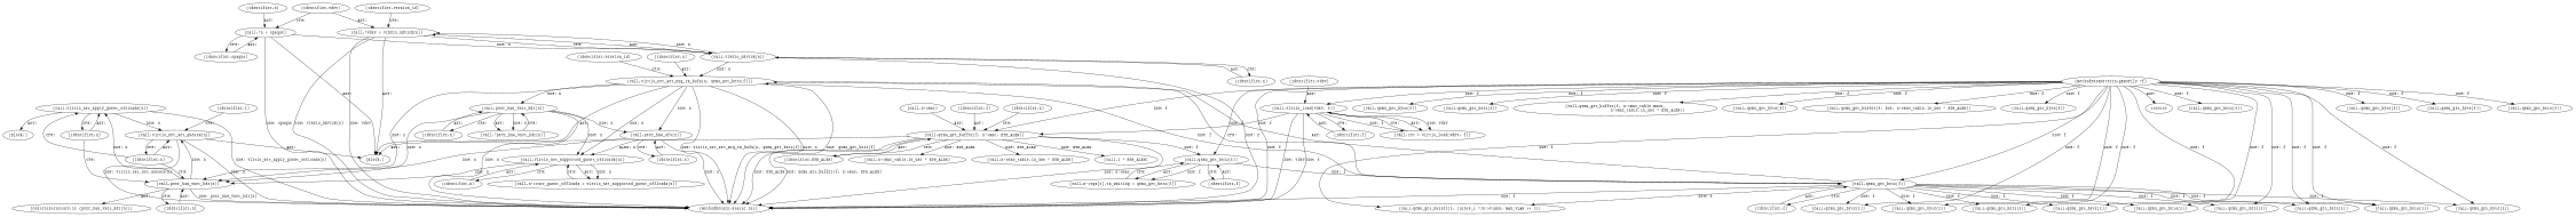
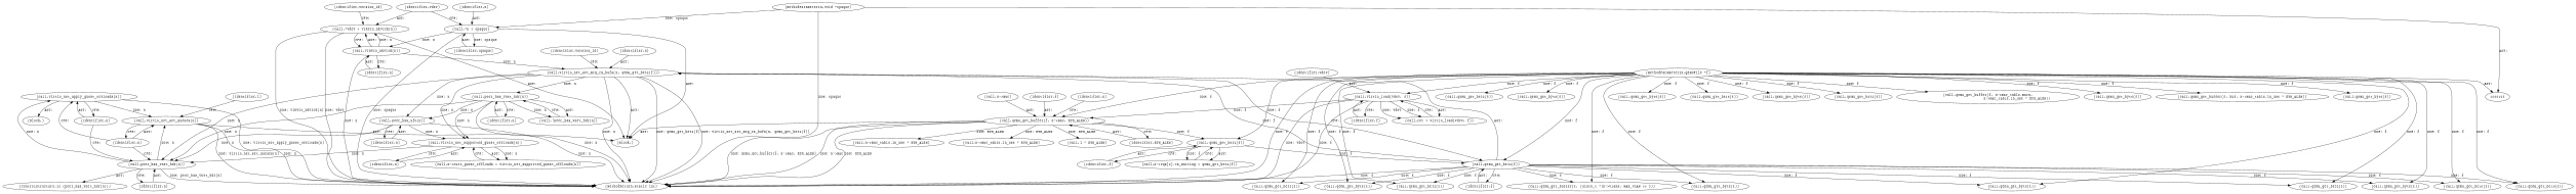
  digraph {
    fontname="Courier Prime"
    node [fontname="Courier Prime"]
    edge [fontname="Courier Prime"]
    n1 [label="(Call,virtio_net_apply_guest_offloads(n))"]
    n2 [label="(Call,virtio_net_set_queues(n))"]
    n3 [label="(Identifier,n)"]
    n4 [label="(MethodReturn,static int)"]
    n5 [label="(Block,)"]
    n6 [label="(Block,)"]
    n7 [label="(Identifier,n)"]
    n8 [label="(Call,peer_has_vnet_hdr(n))"]
    n9 [label="(ControlStructure,if (peer_has_vnet_hdr(n)))"]
    n10 [label="(Identifier,n)"]
    n11 [label="(Call,virtio_net_supported_guest_offloads(n))"]
    n12 [label="(Identifier,n)"]
    n13 [label="(Call,n->curr_guest_offloads = virtio_net_supported_guest_offloads(n))"]
    n14 [label="(Call,virtio_net_set_mrg_rx_bufs(n, qemu_get_be32(f)))"]
    n15 [label="(Call,qemu_get_be32(f))"]
    n16 [label="(Call,peer_has_ufo(n))"]
    n17 [label="(Call,peer_has_vnet_hdr(n))"]
    n18 [label="(Call,qemu_get_byte(f))"]
    n19 [label="(Call,qemu_get_byte(f))"]
    n20 [label="(Identifier,f)"]
    n21 [label="(Call,qemu_get_be16(f))"]
    n22 [label="(Call,qemu_get_byte(f))"]
    n23 [label="(Call,qemu_get_be16(f))"]
    n24 [label="(Call,qemu_get_be32(f))"]
    n25 [label="(Call,qemu_get_be32(f))"]
    n26 [label="(Call,qemu_get_be32(f))"]
    n27 [label="(Call,qemu_get_byte(f))"]
    n28 [label="(Call,qemu_get_buffer(f, (uint8_t *)n->vlans, MAX_VLAN >> 3))"]
    n29 [label="(Identifier,n)"]
    n30 [label="(Call,!peer_has_vnet_hdr(n))"]
    n31 [label="(Identifier,n)"]
    n32 [label="(Call,VIRTIO_DEVICE(n))"]
    n33 [label="(Call,*vdev = VIRTIO_DEVICE(n))"]
    n34 [label="(Identifier,n)"]
    n35 [label="(Call,*n = opaque)"]
    n36 [label="(Identifier,opaque)"]
+   n37 [label="(MethodParameterIn,void *opaque)"]
    1000103
    n39 [label="(Call,qemu_get_be32(f))"]
    n40 [label="(Identifier,f)"]
    n41 [label="(Call,n->vqs[0].tx_waiting = qemu_get_be32(f))"]
    n42 [label="(Call,qemu_get_buffer(f, n->mac, ETH_ALEN))"]
    n43 [label="(Call,i * ETH_ALEN)"]
    n44 [label="(Identifier,ETH_ALEN)"]
    n45 [label="(Call,n->mac_table.in_use * ETH_ALEN)"]
    n46 [label="(Call,n->mac_table.in_use * ETH_ALEN)"]
    n47 [label="(Call,virtio_load(vdev, f))"]
    n48 [label="(Identifier,f)"]
    n49 [label="(Call,ret = virtio_load(vdev, f))"]
    n50 [label="(MethodParameterIn,QEMUFile *f)"]
    n51 [label="(Call,qemu_get_be32(f))"]
    n52 [label="(Call,qemu_get_byte(f))"]
    n53 [label="(Call,qemu_get_byte(f))"]
    n54 [label="(Call,qemu_get_be16(f))"]
    n55 [label="(Call,qemu_get_byte(f))"]
    n56 [label="(Call,qemu_get_be32(f))"]
    n57 [label="(Call,qemu_get_buffer(f, n->mac_table.macs,\n                            n->mac_table.in_use * ETH_ALEN))"]
    n58 [label="(Call,qemu_get_byte(f))"]
    n59 [label="(Call,qemu_get_buffer(f, buf, n->mac_table.in_use * ETH_ALEN))"]
    n60 [label="(Call,qemu_get_byte(f))"]
    n61 [label="(Identifier,n)"]
    n62 [label="(Call,n->mac)"]
    n63 [label="(Identifier,n)"]
    n64 [label="(Identifier,f)"]
    n65 [label="(Identifier,version_id)"]
    n66 [label="(Identifier,i)"]
    n67 [label="(Identifier,vdev)"]
    n68 [label="(Identifier,vdev)"]
    n69 [label="(Identifier,n)"]
    n70 [label="(Identifier,version_id)"]
    n1 -> n2 [label="DDG: n"]
    n1 -> n3 [label="CFG: "]
    n1 -> n4 [label="DDG: virtio_net_apply_guest_offloads(n)"]
    n1 -> n5 [label="AST: "]
    n2 -> n4 [label="DDG: virtio_net_set_queues(n)"]
    n2 -> n4 [label="DDG: n"]
    n2 -> n6 [label="AST: "]
    n2 -> n7 [label="CFG: "]
    n3 -> n1 [label="AST: "]
    n3 -> n8 [label="CFG: "]
    n7 -> n1 [label="CFG: "]
    n7 -> n2 [label="AST: "]
    n7 -> n8 [label="CFG: "]
    n8 -> n1 [label="DDG: n"]
    n8 -> n2 [label="DDG: n"]
    n8 -> n4 [label="DDG: peer_has_vnet_hdr(n)"]
    n8 -> n9 [label="AST: "]
    n8 -> n10 [label="CFG: "]
    n10 -> n8 [label="AST: "]
    n11 -> n8 [label="DDG: n"]
    n11 -> n12 [label="CFG: "]
    n11 -> n13 [label="AST: "]
    n11 -> n13 [label="DDG: n"]
    n12 -> n11 [label="AST: "]
    n13 -> n11 [label="CFG: "]
    n14 -> n4 [label="DDG: qemu_get_be32(f)"]
    n14 -> n4 [label="DDG: virtio_net_set_mrg_rx_bufs(n, qemu_get_be32(f))"]
    n14 -> n4 [label="DDG: n"]
    n14 -> n6 [label="AST: "]
    n14 -> n8 [label="DDG: n"]
    n14 -> n11 [label="DDG: n"]
    n14 -> n15 [label="CFG: "]
    n14 -> n16 [label="DDG: n"]
    n14 -> n17 [label="DDG: n"]
    n15 -> n4 [label="DDG: f"]
    n15 -> n14 [label="AST: "]
    n15 -> n14 [label="DDG: f"]
    n15 -> n18 [label="DDG: f"]
    n15 -> n19 [label="DDG: f"]
    n15 -> n20 [label="CFG: "]
    n15 -> n21 [label="DDG: f"]
    n15 -> n22 [label="DDG: f"]
    n15 -> n23 [label="DDG: f"]
    n15 -> n24 [label="DDG: f"]
    n15 -> n25 [label="DDG: f"]
    n15 -> n26 [label="DDG: f"]
    n15 -> n27 [label="DDG: f"]
    n15 -> n28 [label="DDG: f"]
    n16 -> n4 [label="DDG: n"]
    n16 -> n8 [label="DDG: n"]
-   n16 -> n11 [label="ALEN: n"]
+   n16 -> n11 [label="DDG: n"]
    n16 -> n29 [label="CFG: "]
    n17 -> n4 [label="DDG: n"]
    n17 -> n8 [label="DDG: n"]
    n17 -> n11 [label="DDG: n"]
    n17 -> n16 [label="DDG: n"]
    n17 -> n30 [label="AST: "]
    n17 -> n30 [label="DDG: n"]
    n17 -> n31 [label="CFG: "]
    n20 -> n15 [label="AST: "]
    n29 -> n16 [label="AST: "]
    n30 -> n17 [label="CFG: "]
    n31 -> n17 [label="AST: "]
    n32 -> n4 [label="DDG: n"]
    n32 -> n14 [label="DDG: n"]
    n32 -> n33 [label="AST: "]
    n32 -> n33 [label="DDG: n"]
    n32 -> n34 [label="CFG: "]
    n33 -> n4 [label="DDG: vdev"]
    n33 -> n4 [label="DDG: VIRTIO_DEVICE(n)"]
    n33 -> n6 [label="AST: "]
    n33 -> n32 [label="CFG: "]
    n34 -> n32 [label="AST: "]
    n35 -> n4 [label="DDG: opaque"]
    n35 -> n6 [label="AST: "]
    n35 -> n32 [label="DDG: n"]
-   n35 -> n36 [label="CFG: "]
+   n35 -> n36 [label="DDG: opaque"]
    n36 -> n35 [label="AST: "]
+   n37 -> n4 [label="DDG: opaque"]
+   n37 -> n35 [label="DDG: opaque"]
+   n37 -> 1000103 [label="AST: "]
    n39 -> n15 [label="DDG: f"]
    n39 -> n40 [label="CFG: "]
    n39 -> n41 [label="AST: "]
    n39 -> n41 [label="DDG: f"]
    n40 -> n39 [label="AST: "]
    n41 -> n39 [label="CFG: "]
    n42 -> n4 [label="DDG: qemu_get_buffer(f, n->mac, ETH_ALEN)"]
    n42 -> n4 [label="DDG: n->mac"]
    n42 -> n4 [label="DDG: ETH_ALEN"]
    n42 -> n6 [label="AST: "]
    n42 -> n39 [label="DDG: f"]
    n42 -> n43 [label="DDG: ETH_ALEN"]
    n42 -> n44 [label="CFG: "]
    n42 -> n45 [label="DDG: ETH_ALEN"]
    n42 -> n46 [label="DDG: ETH_ALEN"]
    n44 -> n42 [label="AST: "]
    n47 -> n4 [label="DDG: vdev"]
    n47 -> n4 [label="DDG: f"]
    n47 -> n42 [label="DDG: f"]
    n47 -> n48 [label="CFG: "]
    n47 -> n49 [label="AST: "]
    n47 -> n49 [label="DDG: vdev"]
    n47 -> n49 [label="DDG: f"]
    n48 -> n47 [label="AST: "]
    n49 -> n47 [label="CFG: "]
    n50 -> n4 [label="DDG: f"]
    n50 -> n15 [label="DDG: f"]
    n50 -> n18 [label="DDG: f"]
    n50 -> n19 [label="DDG: f"]
    n50 -> n21 [label="DDG: f"]
    n50 -> n22 [label="DDG: f"]
    n50 -> n23 [label="DDG: f"]
    n50 -> n24 [label="DDG: f"]
    n50 -> n25 [label="DDG: f"]
    n50 -> n26 [label="DDG: f"]
    n50 -> n27 [label="DDG: f"]
    n50 -> n28 [label="DDG: f"]
    n50 -> 1000103 [label="AST: "]
    n50 -> n39 [label="DDG: f"]
    n50 -> n42 [label="DDG: f"]
    n50 -> n47 [label="DDG: f"]
    n50 -> n51 [label="DDG: f"]
    n50 -> n52 [label="DDG: f"]
    n50 -> n53 [label="DDG: f"]
    n50 -> n54 [label="DDG: f"]
    n50 -> n55 [label="DDG: f"]
    n50 -> n56 [label="DDG: f"]
    n50 -> n57 [label="DDG: f"]
    n50 -> n58 [label="DDG: f"]
    n50 -> n59 [label="DDG: f"]
    n50 -> n60 [label="DDG: f"]
    n61 -> n42 [label="CFG: "]
    n62 -> n42 [label="AST: "]
    n63 -> n35 [label="AST: "]
    n64 -> n42 [label="AST: "]
    n65 -> n14 [label="CFG: "]
    n66 -> n2 [label="CFG: "]
    n67 -> n47 [label="AST: "]
    n68 -> n33 [label="AST: "]
    n68 -> n35 [label="CFG: "]
    n69 -> n14 [label="AST: "]
    n70 -> n33 [label="CFG: "]
  }
